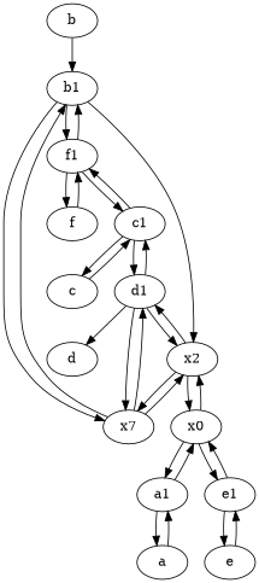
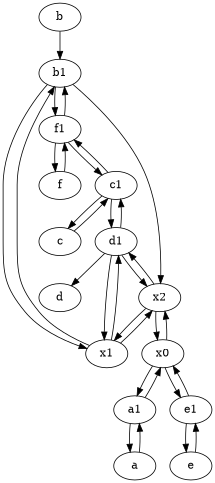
  digraph {
    b
    b1
    f1
    x2
-   x1 [label=x7]
+   x1
    a1
    a
    x0
    e1
    c1
    c
    d1
    f
    d
    e
    b -> b1
    b1 -> f1
    b1 -> x2
    b1 -> x1
    f1 -> b1
    f1 -> c1
    f1 -> f
    x2 -> x1
    x2 -> x0
    x2 -> d1
    x1 -> b1
    x1 -> x2
    x1 -> d1
    a1 -> a
    a1 -> x0
    a -> a1
    x0 -> x2
    x0 -> a1
    x0 -> e1
    e1 -> x0
    e1 -> e
    c1 -> f1
    c1 -> c
    c1 -> d1
    c -> c1
    d1 -> x2
    d1 -> x1
    d1 -> c1
    d1 -> d
    f -> f1
    e -> e1
  }
